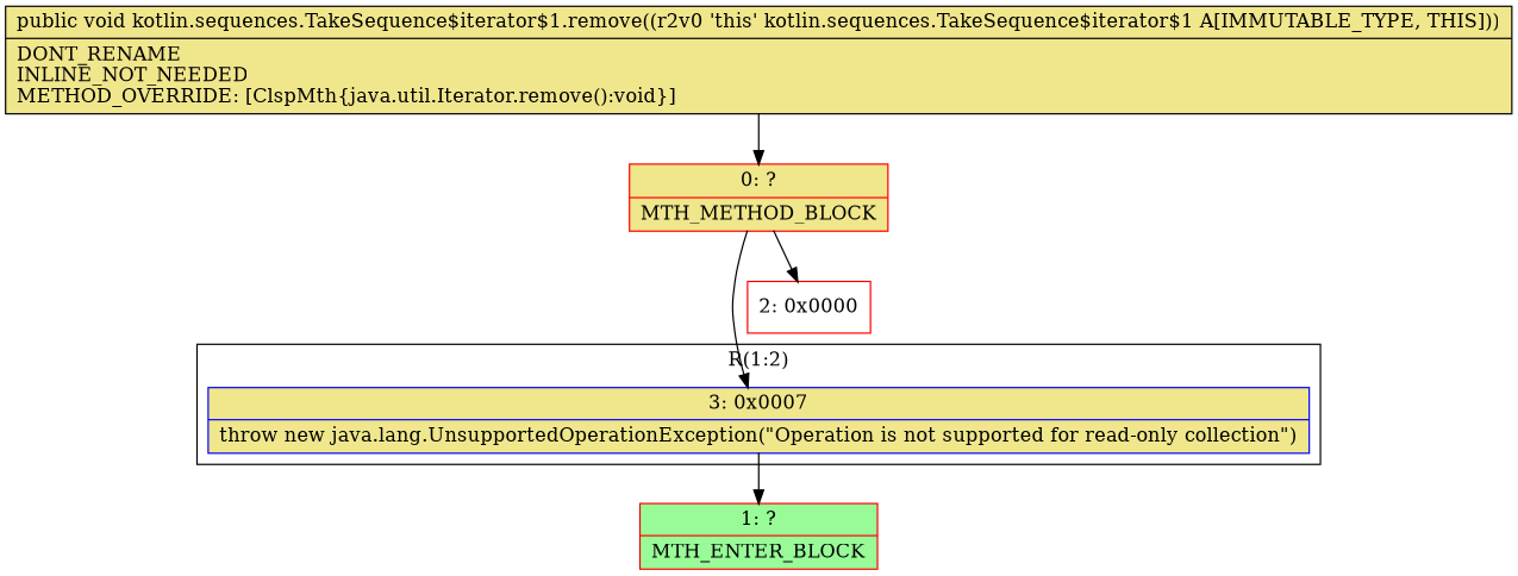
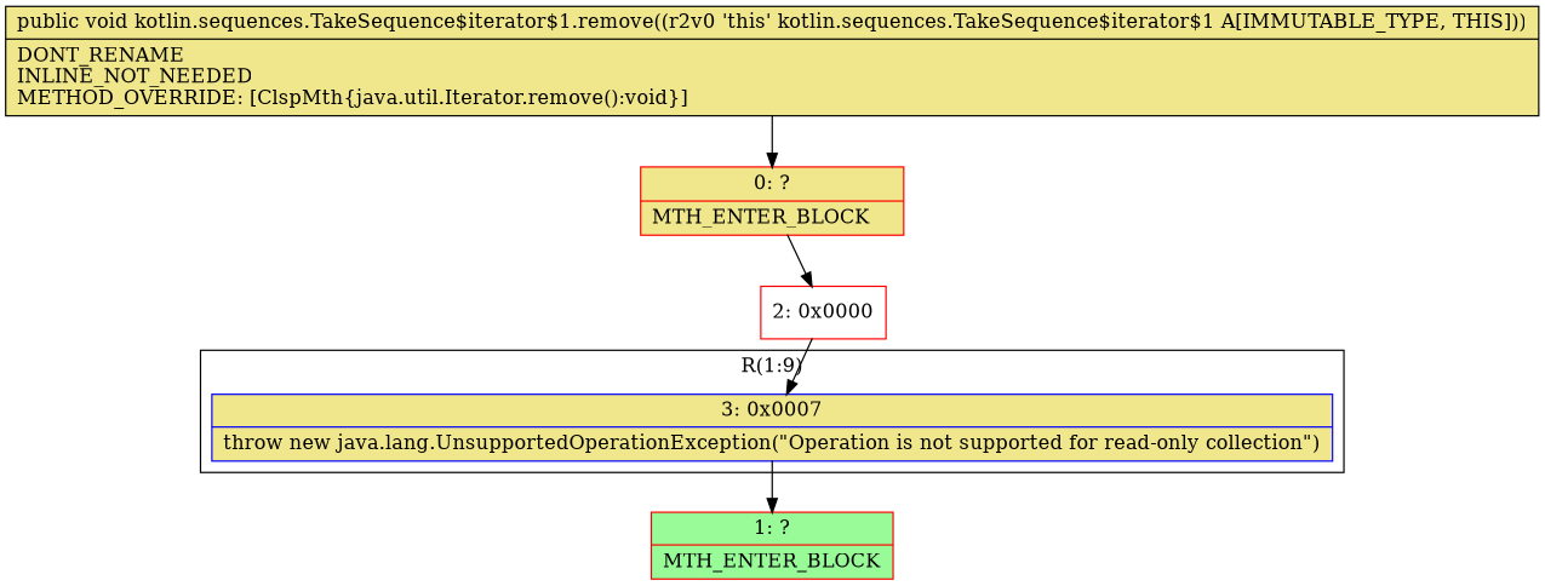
  digraph {
    node [color=red fillcolor=khaki shape=record style=filled]
    n1 [color=blue label="{3\:\ 0x0007|throw new java.lang.UnsupportedOperationException(\"Operation is not supported for read\-only collection\")\l}"]
    n2 [fillcolor=palegreen label="{1\:\ ?|MTH_ENTER_BLOCK\l}"]
-   n3 [label="{0\:\ ?|MTH_METHOD_BLOCK\l}"]
+   n3 [label="{0\:\ ?|MTH_ENTER_BLOCK\l}"]
    n4 [fillcolor=white label="{2\:\ 0x0000}"]
    n5 [label="{public void kotlin.sequences.TakeSequence$iterator$1.remove((r2v0 'this' kotlin.sequences.TakeSequence$iterator$1 A[IMMUTABLE_TYPE, THIS]))  | DONT_RENAME\lINLINE_NOT_NEEDED\lMETHOD_OVERRIDE: [ClspMth\{java.util.Iterator.remove():void\}]\l}" color=""]
    subgraph cluster_1 {
-     label="R(1:2)"
+     label="R(1:9)"
      n1
    }
    n1 -> n2
    n3 -> n4
-   n3 -> n1
+   n4 -> n1
    n5 -> n3
  }
